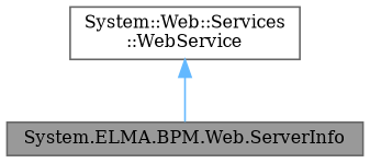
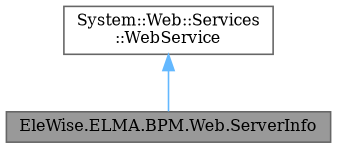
  digraph {
    fontname="DejaVu Serif"
    node [color=gray40 fontname="DejaVu Serif" fontsize=10 shape=box style=filled]
-   n1 [fillcolor=grey60 fontcolor=black height=0.2 label="System.ELMA.BPM.Web.ServerInfo" width=0.4]
+   n1 [fillcolor=grey60 fontcolor=black height=0.2 label="EleWise.ELMA.BPM.Web.ServerInfo" width=0.4]
    n2 [fillcolor=white height=0.2 label="System::Web::Services\l::WebService" width=0.4]
    n2 -> n1 [color=steelblue1 dir=back fontname="DejaVu Serif" fontsize=10 labelfontname=Helvetica labelfontsize=10 style=solid]
  }
